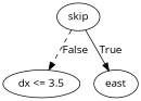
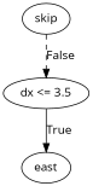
  digraph {
    fontname="Open Sans"
    node [fontname="Open Sans"]
    edge [fontname="Open Sans"]
    n1 [label="dx <= 3.5"]
    n2 [label=east]
    n3 [label=skip]
-   n3 -> n2 [label=True]
+   n1 -> n2 [label=True]
    n3 -> n1 [label=False style=dashed]
  }
